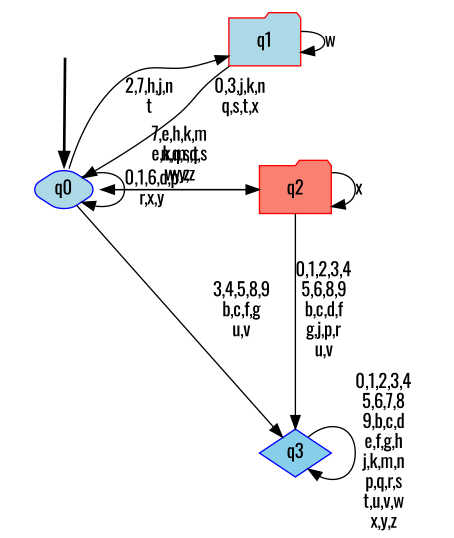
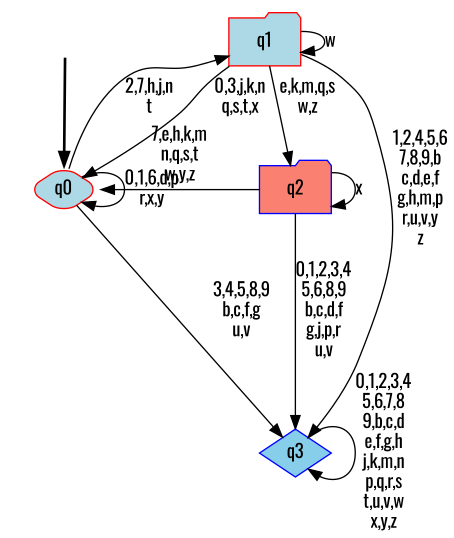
  digraph {
    fontname=Oswald
    rankdir=TB
    node [fontname=Oswald shape=diamond style="rounded,filled" color=red fillcolor=lightblue]
    edge [fontname=Oswald]
    __start0 [height=0 shape=none style=invis width=0 color="" fillcolor=""]
-   n2 [color=blue label=q0]
+   n2 [label=q0]
    n3 [label=q1 shape=folder]
-   n4 [fillcolor=salmon label=q2 shape=folder style=filled]
+   n4 [color=blue fillcolor=salmon label=q2 shape=folder style=filled]
    n5 [color=blue fillcolor=skyblue label=q3 style=filled]
    subgraph cluster_1 {
      nodesep=0.15
      ranksep=0.15
      style=invis
      __start0
      n2
    }
    __start0 -> n2 [penwidth=2]
    n2 -> n2 [label="0,1,6,d,p\nr,x,y"]
    n2 -> n3 [label="2,7,h,j,n\nt"]
-   n2 -> n4 [label="e,k,m,q,s\nw,z"]
+   n3 -> n4 [label="e,k,m,q,s\nw,z"]
    n2 -> n5 [label="3,4,5,8,9\nb,c,f,g\nu,v"]
    n3 -> n2 [label="0,3,j,k,n\nq,s,t,x"]
    n3 -> n3 [label=w]
+   n3 -> n5 [label="1,2,4,5,6\n7,8,9,b\nc,d,e,f\ng,h,m,p\nr,u,v,y\nz"]
    n4 -> n2 [label="7,e,h,k,m\nn,q,s,t\nw,y,z"]
    n4 -> n4 [label=x]
    n4 -> n5 [label="0,1,2,3,4\n5,6,8,9\nb,c,d,f\ng,j,p,r\nu,v"]
    n5 -> n5 [label="0,1,2,3,4\n5,6,7,8\n9,b,c,d\ne,f,g,h\nj,k,m,n\np,q,r,s\nt,u,v,w\nx,y,z"]
  }
